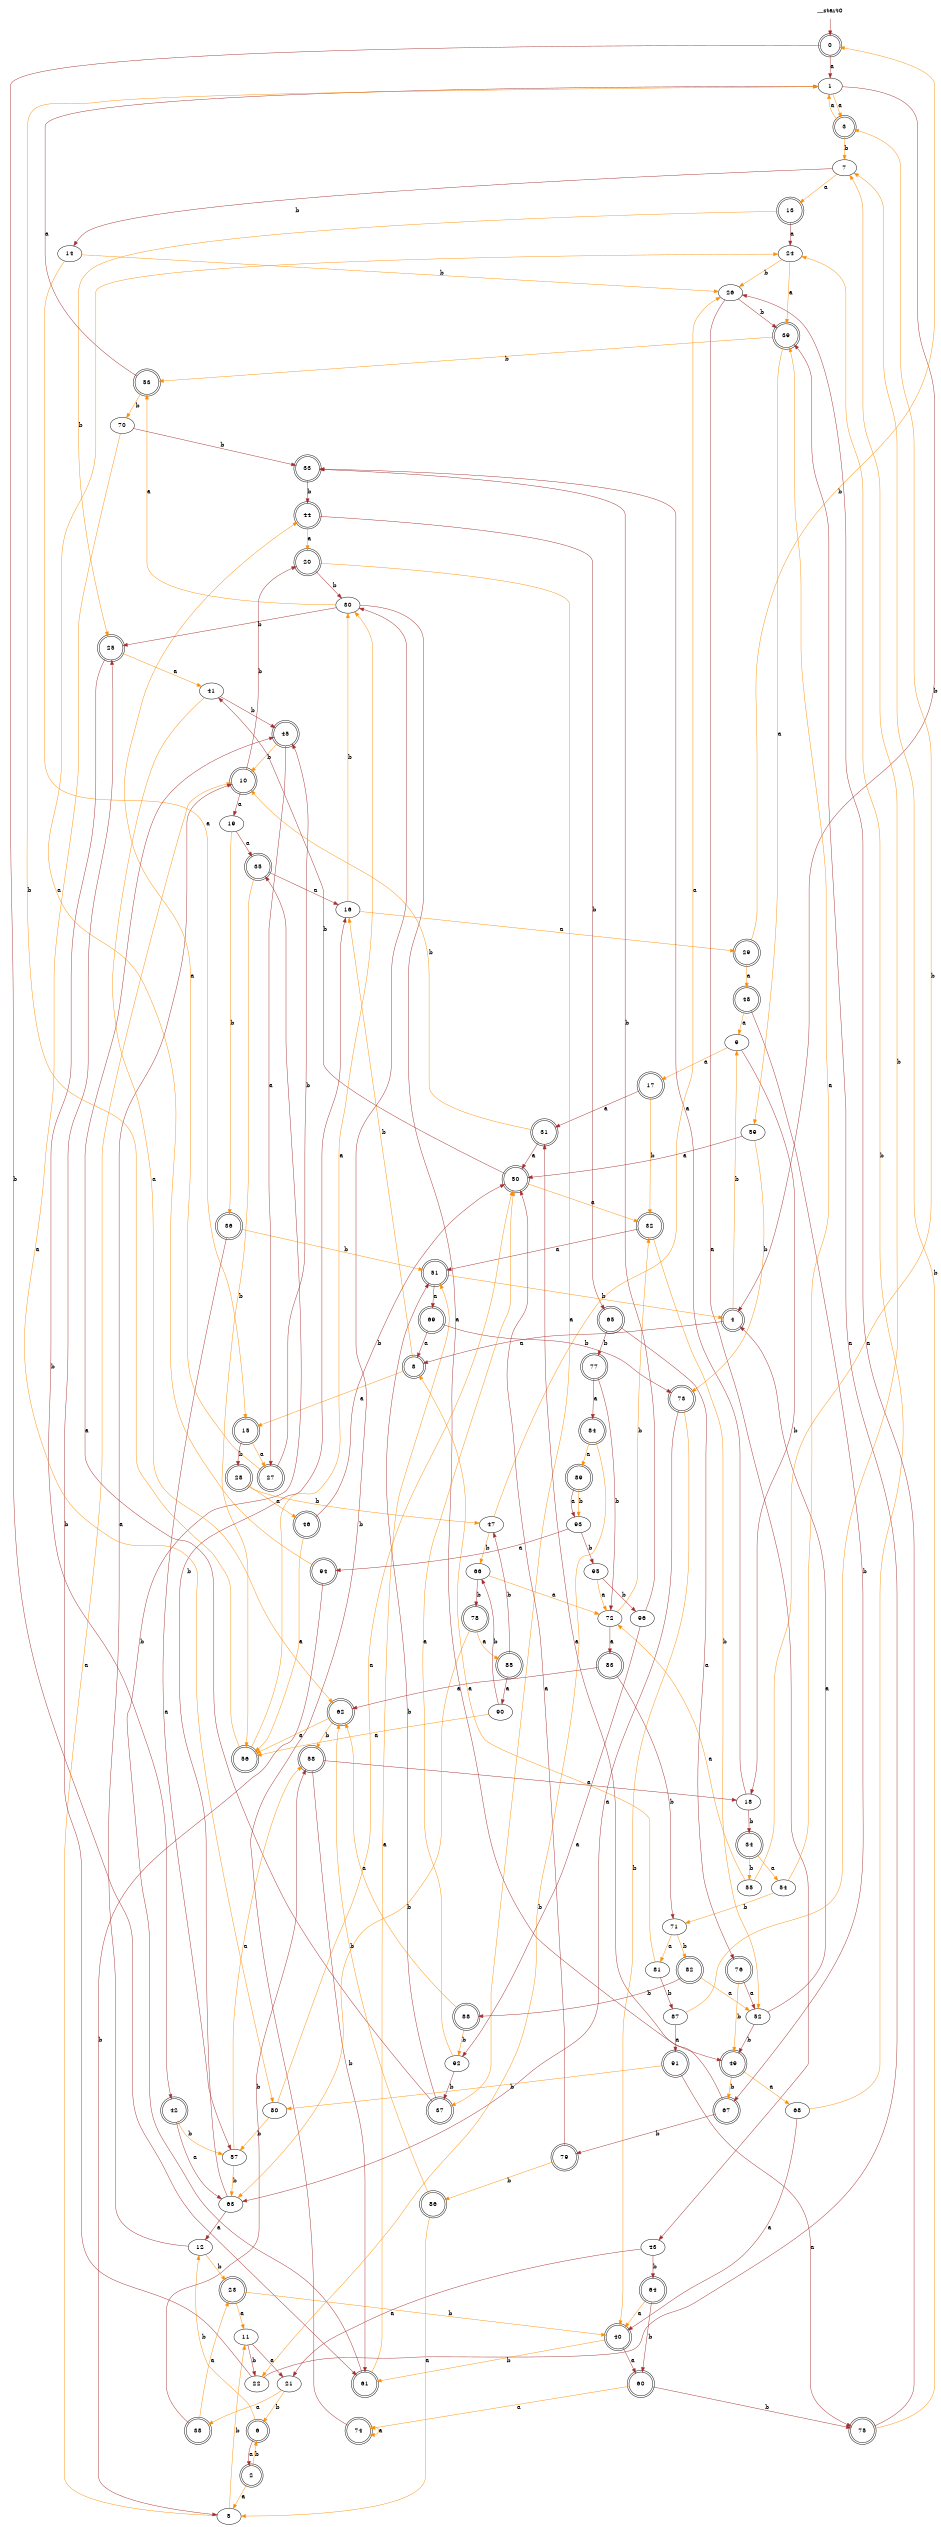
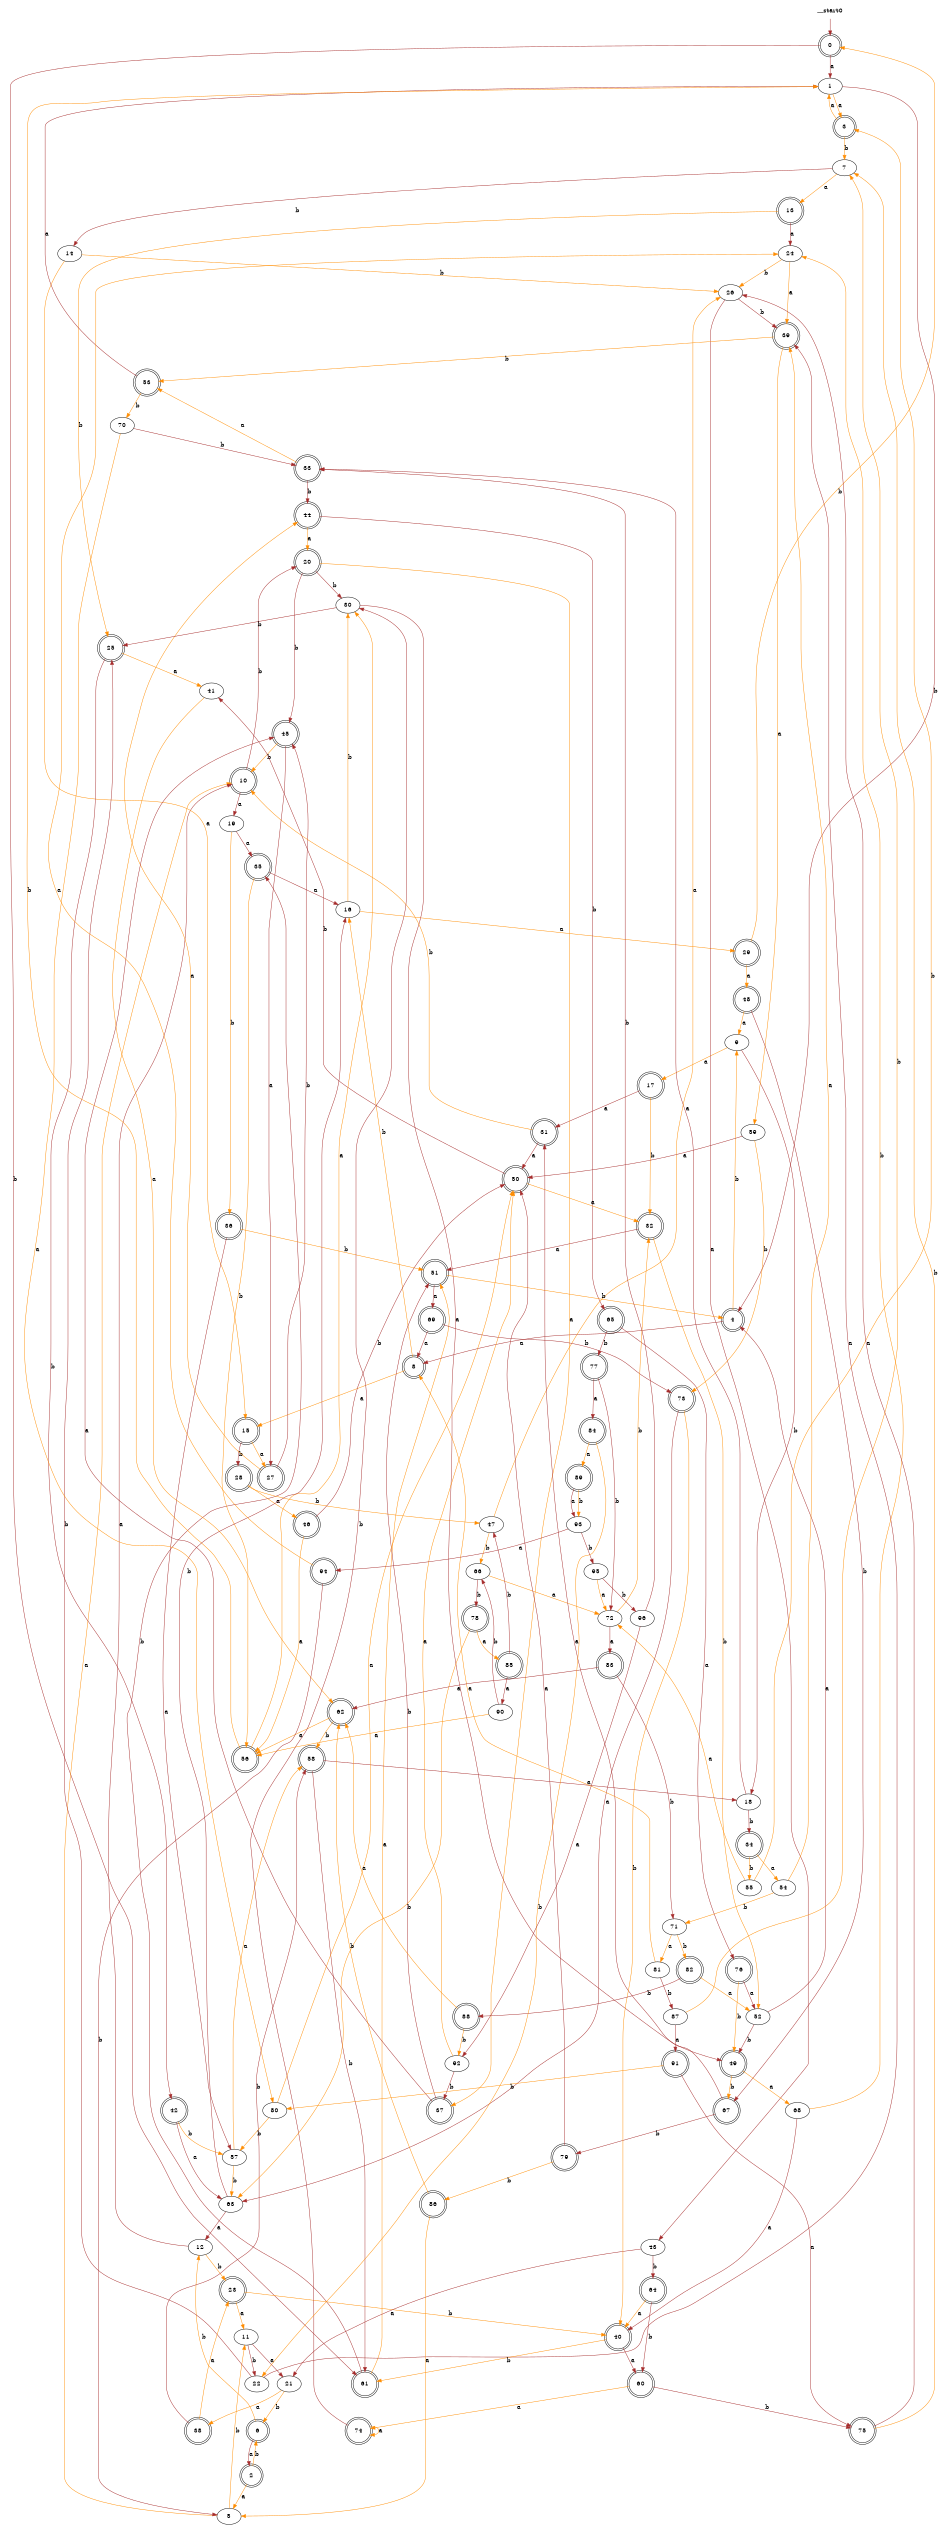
  digraph {
    node [shape=doublecircle]
    edge [color=darkorange]
    __start0 [shape=none]
    0
    1 [shape=""]
    61
    3
    4
    5 [shape=""]
    2
    6
    7 [shape=""]
    8
    9 [shape=""]
    10
    11 [shape=""]
    12 [shape=""]
    13
    14 [shape=""]
    15
    16 [shape=""]
    17
    18 [shape=""]
    19 [shape=""]
    20
    21 [shape=""]
    22 [shape=""]
    23
    24 [shape=""]
    25
    26 [shape=""]
    27
    28
    29
    30 [shape=""]
    31
    32
    33
    34
    35
    36
    37
    38
    39
    40
    41 [shape=""]
    42
    43 [shape=""]
    44
    45
    46
    47 [shape=""]
    48
    49
    50
    51
    52 [shape=""]
    53
    54 [shape=""]
    55 [shape=""]
    56
    57 [shape=""]
    58
    59 [shape=""]
    60
    62
    63 [shape=""]
    64
    65
    66 [shape=""]
    67
    68 [shape=""]
    69
    70 [shape=""]
    71 [shape=""]
    72 [shape=""]
    73
    74
    75
    76
    77
    78
    79
    80 [shape=""]
    81 [shape=""]
    82
    83
    84
    85
    86
    87 [shape=""]
    88
    89
    90 [shape=""]
    91
    92 [shape=""]
    93 [shape=""]
    94
    95 [shape=""]
    96 [shape=""]
    __start0 -> 0 [color=brown]
    0 -> 1 [color=brown label=a]
    0 -> 61 [color=brown label=b]
    1 -> 3 [label=a]
    1 -> 4 [color=brown label=b]
    61 -> 35 [color=brown label=b]
    61 -> 51 [label=a]
    3 -> 1 [label=a]
    3 -> 7 [label=b]
    4 -> 8 [color=brown label=a]
    4 -> 9 [label=b]
    5 -> 10 [label=a]
    5 -> 11 [label=b]
    2 -> 5 [label=a]
    2 -> 6 [label=b]
    6 -> 2 [color=brown label=a]
    6 -> 12 [label=b]
    7 -> 13 [label=a]
    7 -> 14 [color=brown label=b]
    8 -> 15 [label=a]
    8 -> 16 [label=b]
    9 -> 17 [label=a]
    9 -> 18 [color=brown label=b]
    10 -> 19 [color=brown label=a]
    10 -> 20 [color=brown label=b]
    11 -> 21 [color=brown label=a]
    11 -> 22 [color=brown label=b]
    12 -> 10 [color=brown label=a]
    12 -> 23 [label=b]
    13 -> 24 [color=brown label=a]
    13 -> 25 [label=b]
    14 -> 15 [label=a]
    14 -> 26 [label=b]
    15 -> 27 [label=a]
    15 -> 28 [color=brown label=b]
    16 -> 29 [label=a]
    16 -> 30 [label=b]
    17 -> 31 [color=brown label=a]
    17 -> 32 [label=b]
    18 -> 33 [color=brown label=a]
    18 -> 34 [color=brown label=b]
    19 -> 35 [color=brown label=a]
    19 -> 36 [label=b]
    20 -> 30 [color=brown label=b]
    20 -> 37 [label=a]
    21 -> 6 [label=b]
    21 -> 38 [label=a]
    22 -> 25 [color=brown label=b]
    22 -> 39 [color=brown label=a]
    23 -> 11 [label=a]
    23 -> 40 [label=b]
    24 -> 26 [label=b]
    24 -> 39 [label=a]
    25 -> 41 [label=a]
    25 -> 42 [color=brown label=b]
    26 -> 39 [color=brown label=b]
    26 -> 43 [color=brown label=a]
    27 -> 44 [label=a]
    27 -> 45 [color=brown label=b]
    28 -> 46 [label=a]
    28 -> 47 [label=b]
    29 -> 0 [label=b]
    29 -> 48 [label=a]
    30 -> 25 [color=brown label=b]
    30 -> 49 [color=brown label=a]
    31 -> 10 [label=b]
    31 -> 50 [color=brown label=a]
    32 -> 51 [color=brown label=a]
    32 -> 52 [label=b]
    33 -> 44 [color=brown label=b]
-   30 -> 53 [label=a]
+   33 -> 53 [label=a]
    34 -> 54 [label=a]
    34 -> 55 [label=b]
    35 -> 16 [color=brown label=a]
    35 -> 56 [label=b]
    36 -> 51 [label=b]
    36 -> 57 [color=brown label=a]
    37 -> 45 [color=brown label=a]
    37 -> 51 [color=brown label=b]
    38 -> 23 [label=a]
    38 -> 58 [color=brown label=b]
    39 -> 53 [label=b]
    39 -> 59 [label=a]
    40 -> 61 [label=b]
    40 -> 60 [color=brown label=a]
-   41 -> 45 [color=brown label=b]
+   20 -> 45 [color=brown label=b]
    41 -> 62 [label=a]
    42 -> 57 [label=b]
    42 -> 63 [color=brown label=a]
    43 -> 21 [color=brown label=a]
    43 -> 64 [color=brown label=b]
    44 -> 20 [label=a]
    44 -> 65 [color=brown label=b]
    45 -> 10 [label=b]
    45 -> 27 [color=brown label=a]
    46 -> 50 [color=brown label=b]
    46 -> 56 [label=a]
    47 -> 26 [label=a]
    47 -> 66 [label=b]
    48 -> 9 [label=a]
    48 -> 67 [color=brown label=b]
    49 -> 67 [label=b]
    49 -> 68 [label=a]
    50 -> 32 [label=a]
    50 -> 41 [color=brown label=b]
    51 -> 4 [label=b]
    51 -> 69 [color=brown label=a]
    52 -> 4 [color=brown label=a]
    52 -> 49 [color=brown label=b]
    53 -> 1 [color=brown label=a]
    53 -> 70 [label=b]
    54 -> 39 [label=a]
    54 -> 71 [label=b]
    55 -> 3 [label=b]
    55 -> 72 [label=a]
    56 -> 1 [label=b]
    56 -> 30 [label=a]
    57 -> 58 [label=a]
    57 -> 63 [label=b]
    58 -> 61 [color=brown label=b]
    58 -> 18 [color=brown label=a]
    59 -> 50 [color=brown label=a]
    59 -> 73 [label=b]
    60 -> 74 [label=a]
    60 -> 75 [color=brown label=b]
    62 -> 56 [label=a]
    62 -> 58 [label=b]
    63 -> 12 [color=brown label=a]
    63 -> 16 [color=brown label=b]
    64 -> 40 [label=a]
    64 -> 60 [color=brown label=b]
    65 -> 76 [color=brown label=a]
    65 -> 77 [color=brown label=b]
    66 -> 72 [label=a]
    66 -> 78 [color=brown label=b]
    67 -> 31 [color=brown label=a]
    67 -> 79 [color=brown label=b]
    68 -> 24 [label=b]
    68 -> 40 [color=brown label=a]
    69 -> 8 [color=brown label=a]
    69 -> 73 [color=brown label=b]
    70 -> 33 [color=brown label=b]
    70 -> 80 [label=a]
    71 -> 81 [label=a]
    71 -> 82 [label=b]
    72 -> 32 [label=b]
    72 -> 83 [color=brown label=a]
    73 -> 40 [label=b]
    73 -> 63 [color=brown label=a]
    74 -> 30 [color=brown label=b]
    74 -> 74 [label=a]
    75 -> 7 [label=b]
    75 -> 26 [color=brown label=a]
    76 -> 49 [label=b]
    76 -> 52 [color=brown label=a]
    77 -> 72 [color=brown label=b]
    77 -> 84 [color=brown label=a]
    78 -> 63 [label=b]
    78 -> 85 [label=a]
    79 -> 50 [color=brown label=a]
    79 -> 86 [label=b]
    80 -> 50 [label=a]
    80 -> 57 [label=b]
    81 -> 8 [label=a]
    81 -> 87 [color=brown label=b]
    82 -> 52 [label=a]
    82 -> 88 [color=brown label=b]
    83 -> 62 [color=brown label=a]
    83 -> 71 [color=brown label=b]
    84 -> 22 [label=b]
    84 -> 89 [label=a]
    85 -> 47 [color=brown label=b]
    85 -> 90 [color=brown label=a]
    86 -> 5 [label=a]
    86 -> 62 [label=b]
    87 -> 7 [label=b]
    87 -> 91 [color=brown label=a]
    88 -> 62 [label=a]
    88 -> 92 [label=b]
    89 -> 93 [color=brown label=a]
    89 -> 93 [label=b]
    90 -> 56 [label=a]
    90 -> 66 [color=brown label=b]
    91 -> 75 [color=brown label=a]
    91 -> 80 [label=b]
    92 -> 37 [color=brown label=b]
    92 -> 50 [label=a]
    93 -> 94 [color=brown label=a]
    93 -> 95 [color=brown label=b]
    94 -> 5 [color=brown label=b]
    94 -> 24 [label=a]
    95 -> 72 [label=a]
    95 -> 96 [color=brown label=b]
    96 -> 33 [color=brown label=b]
    96 -> 92 [color=brown label=a]
  }
